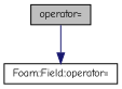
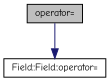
  digraph {
    rankdir=TB
    fontname="Comic Neue"
    node [color=black fontname="Comic Neue" fontsize=10 shape=record]
    n1 [fillcolor=grey75 fontcolor=black height=0.2 label="operator=" style=filled width=0.4]
-   n2 [height=0.2 label="Foam::Field::operator=" width=0.4]
+   n2 [height=0.2 label="Field::Field::operator=" width=0.4]
    n1 -> n2 [color=midnightblue fontname="Comic Neue" fontsize=10 labelfontname=FreeSans labelfontsize=10 style=solid]
  }
